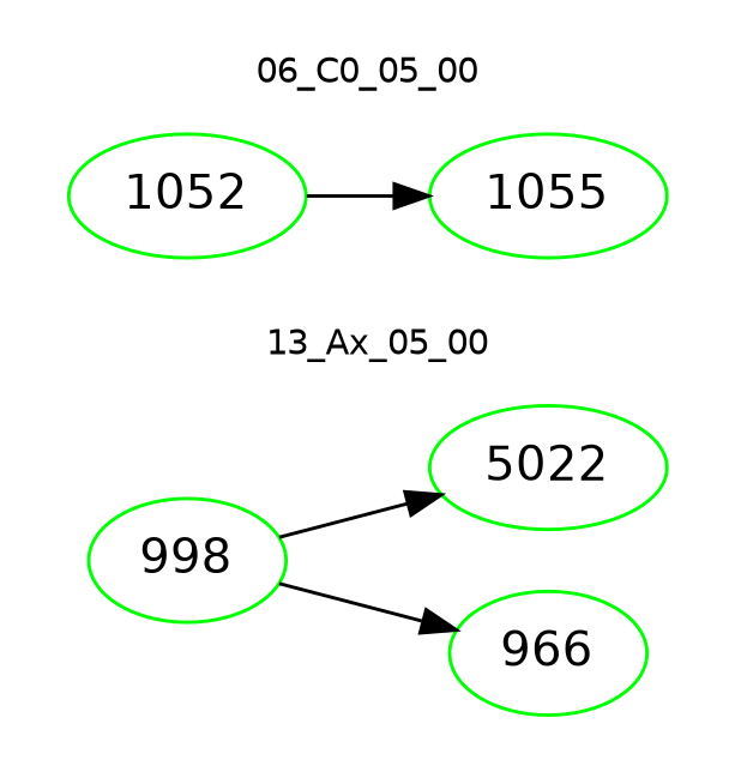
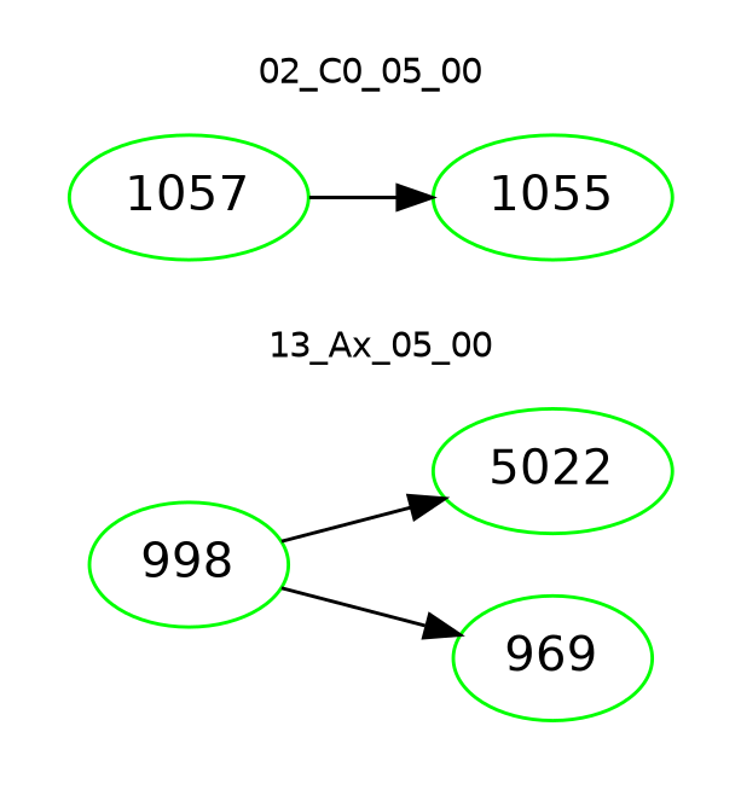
  digraph {
    fontname="DejaVu Sans"
    rankdir=LR
    node [color=green fontname="DejaVu Sans"]
    edge [color=black fontname="DejaVu Sans"]
    n1 [label=998]
-   n2 [label=966]
+   n2 [label=969]
    n3 [label=5022]
-   n4 [label=1052]
+   n4 [label=1057]
    n5 [label=1055]
    subgraph cluster_1 {
      color=white
      fontsize=10
      label="13_Ax_05_00"
      n1
      n2
      n3
    }
    subgraph cluster_2 {
      color=white
      fontsize=10
-     label="06_C0_05_00"
+     label="02_C0_05_00"
      n4
      n5
    }
    n1 -> n2
    n1 -> n3
    n4 -> n5
  }
